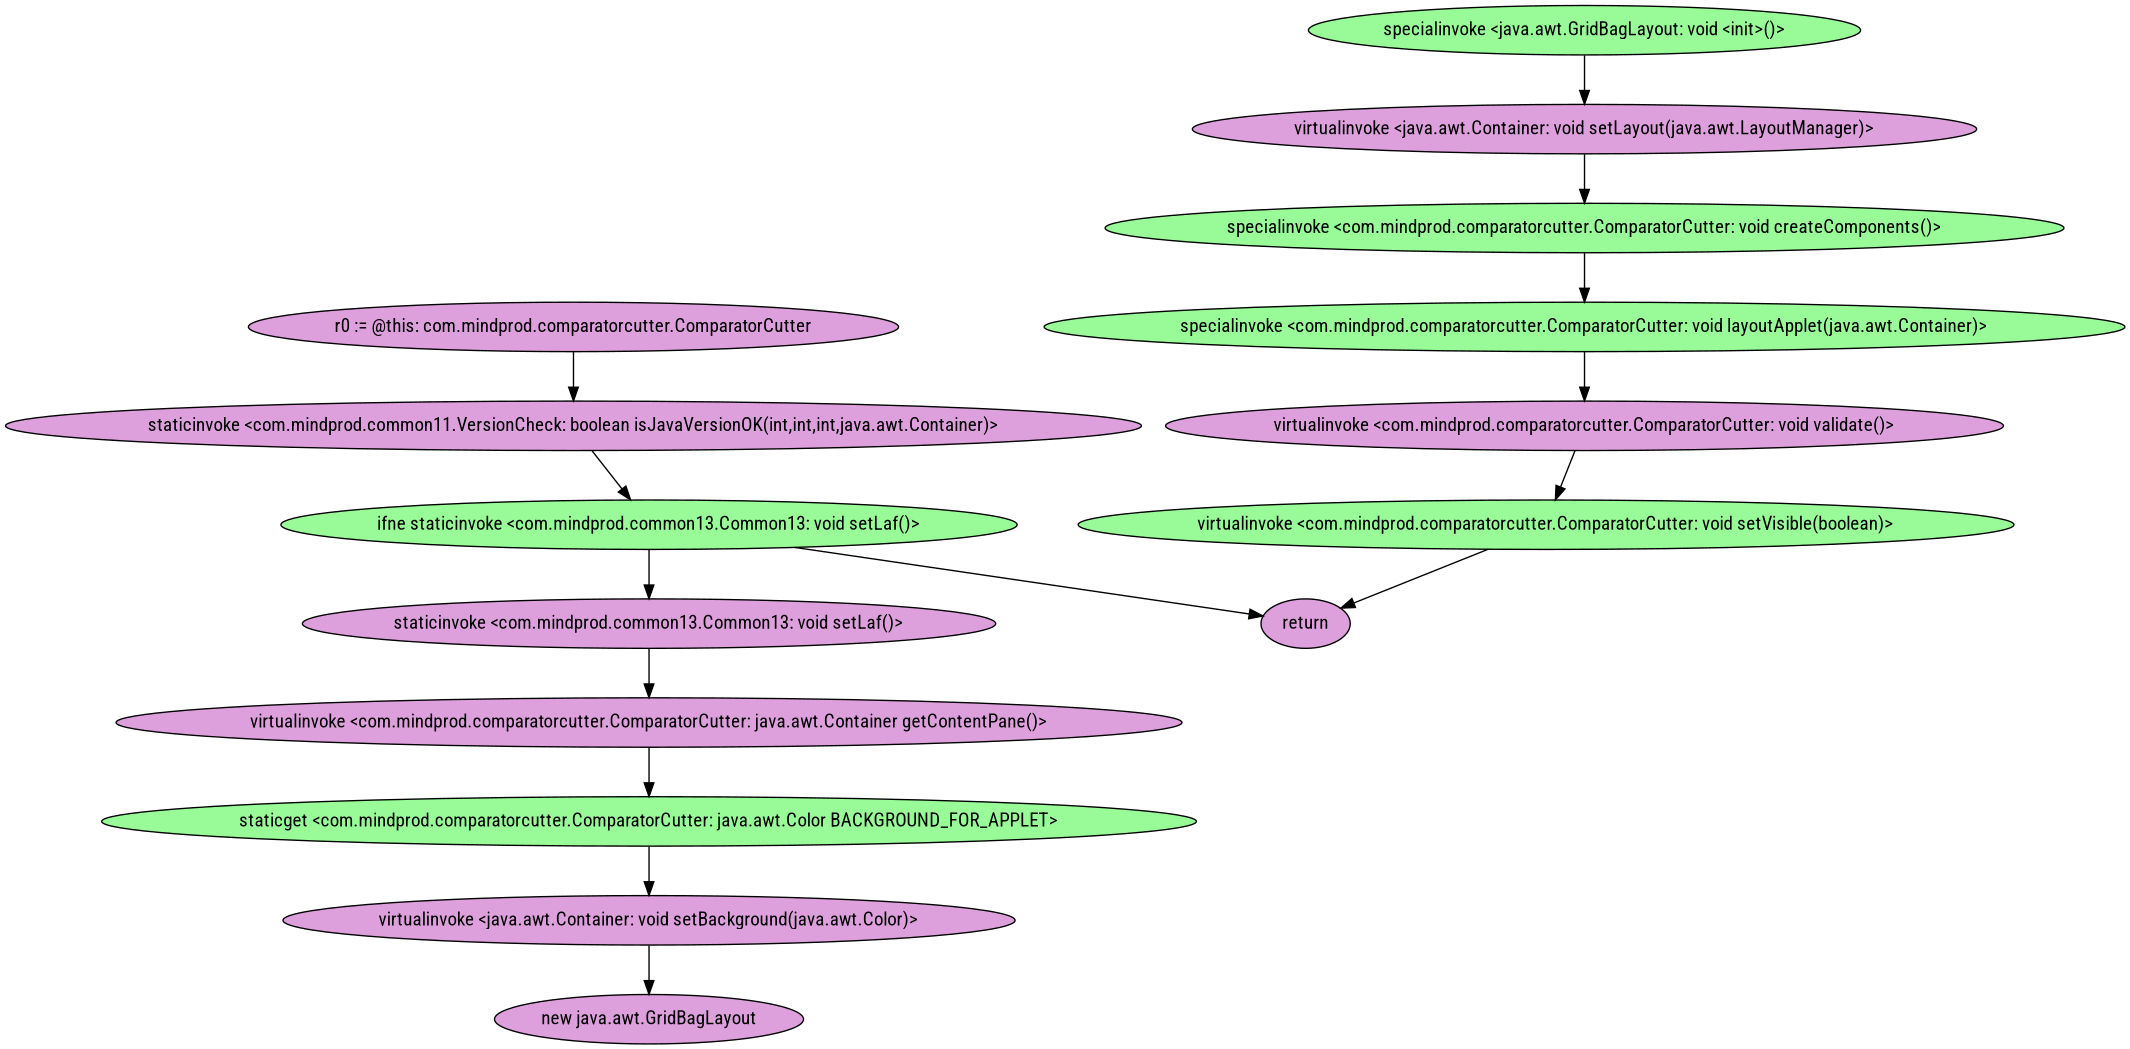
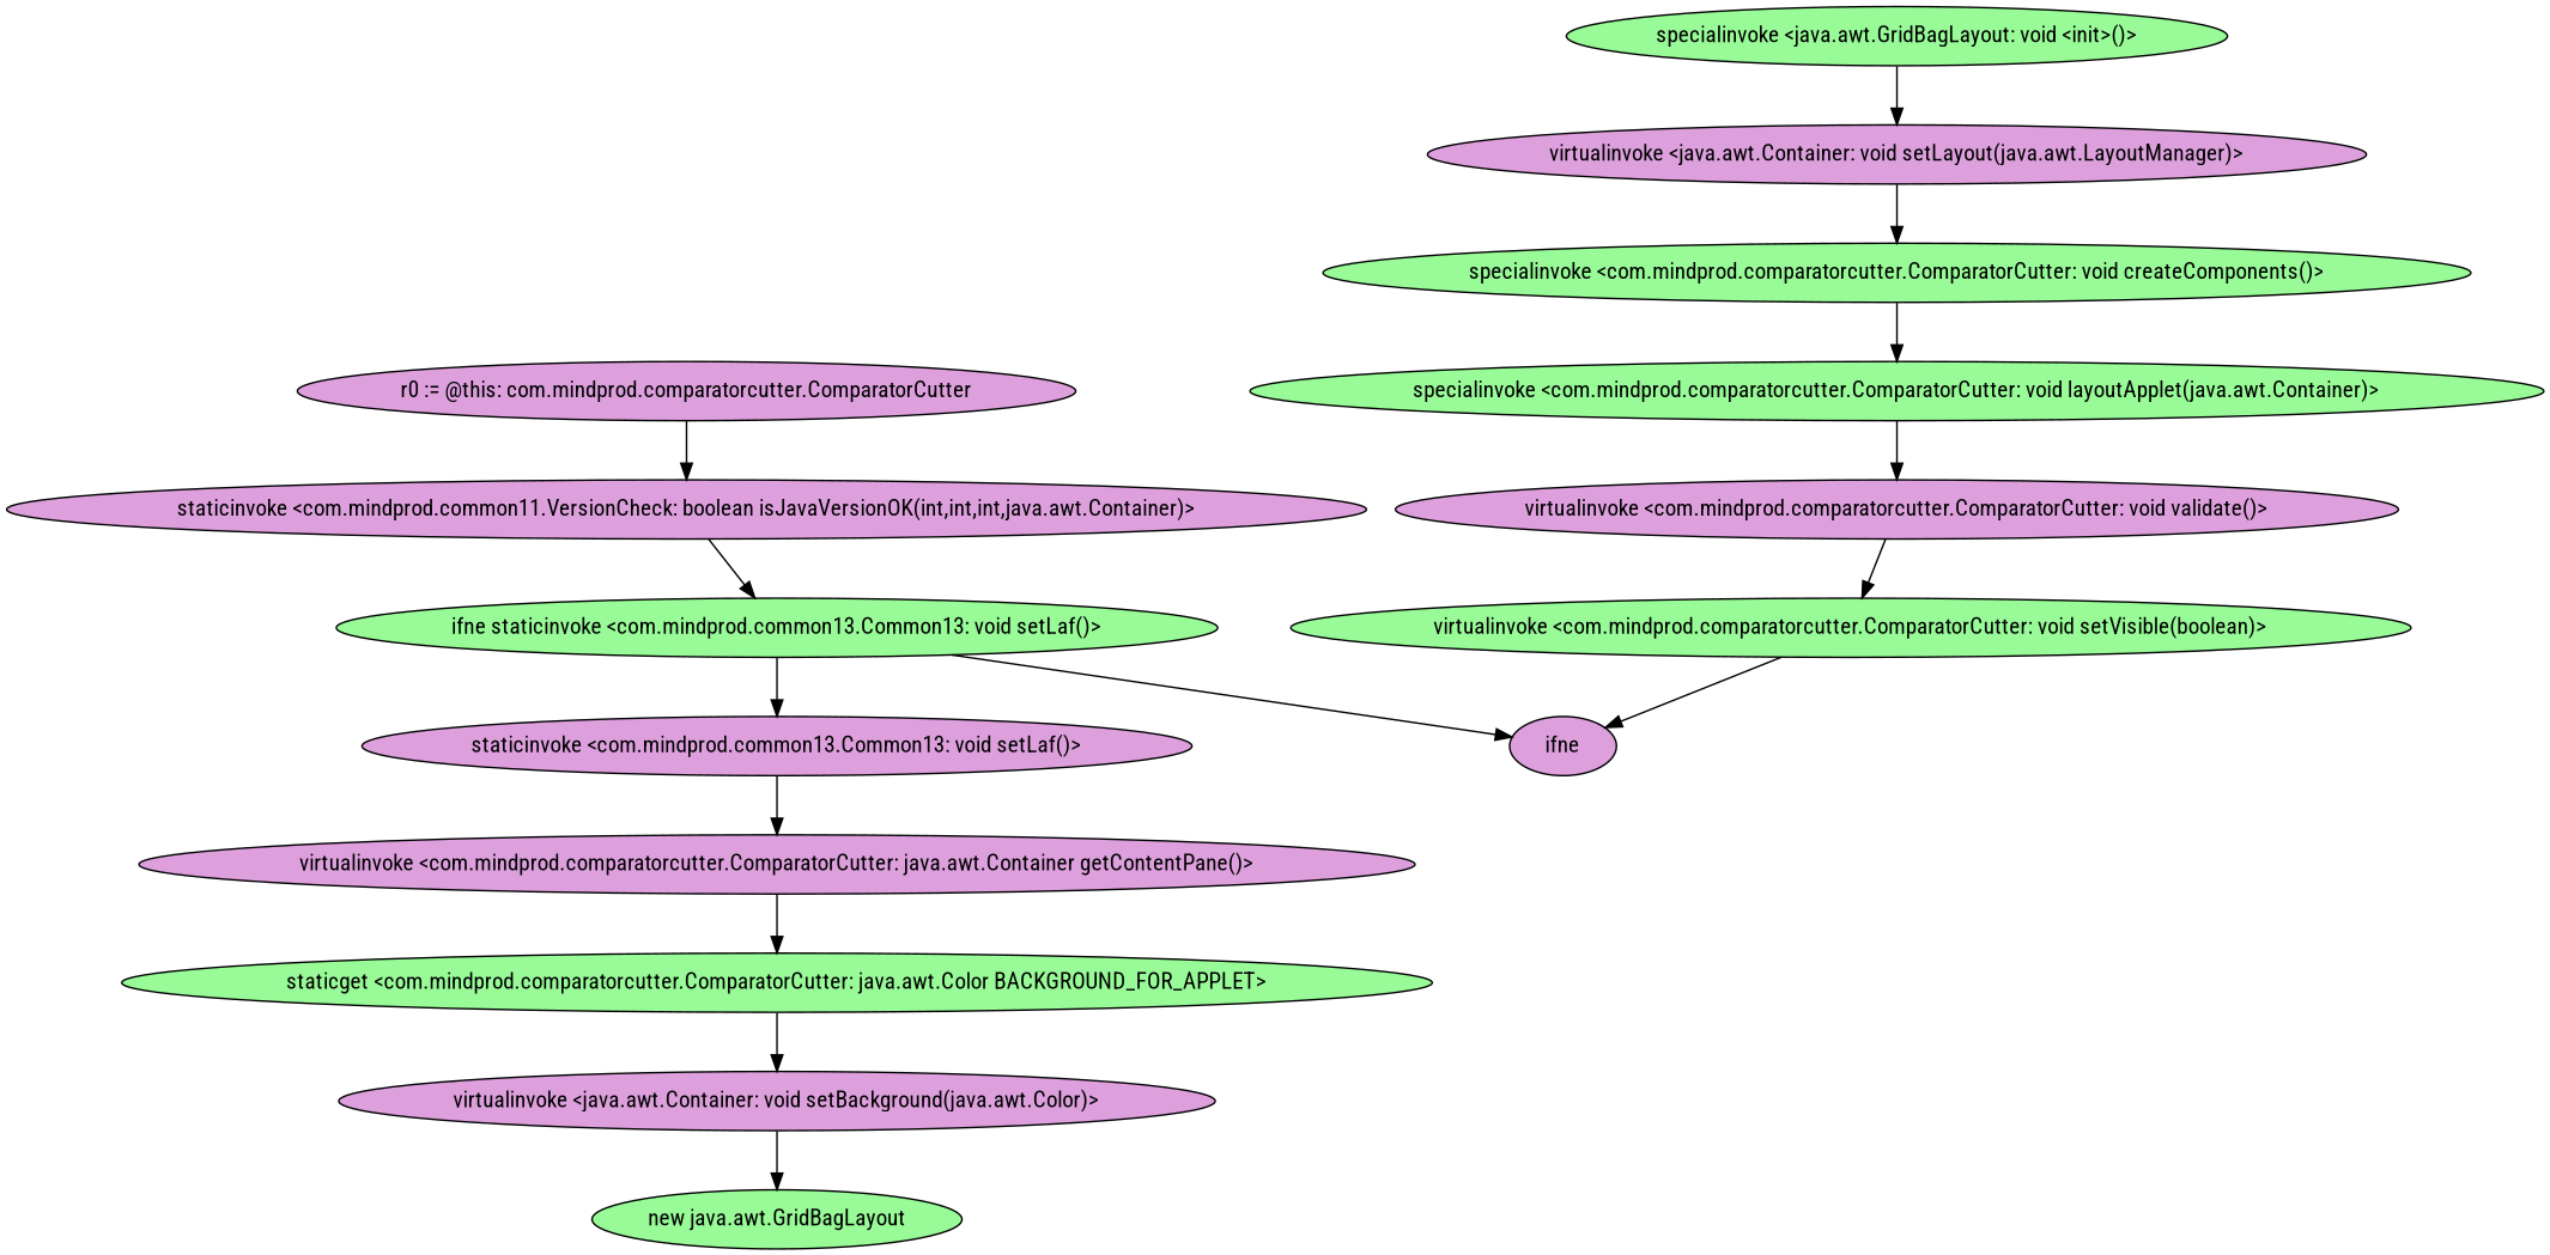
  digraph {
    fontname="Roboto Condensed"
    node [fillcolor=plum fontname="Roboto Condensed" style=filled]
    edge [fontname="Roboto Condensed"]
    "r0 := @this: com.mindprod.comparatorcutter.ComparatorCutter"
    "staticinvoke <com.mindprod.common11.VersionCheck: boolean isJavaVersionOK(int,int,int,java.awt.Container)>"
    "ifne staticinvoke <com.mindprod.common13.Common13: void setLaf()>" [fillcolor=palegreen]
-   return
+   return [label=ifne]
    "staticinvoke <com.mindprod.common13.Common13: void setLaf()>"
    "virtualinvoke <com.mindprod.comparatorcutter.ComparatorCutter: java.awt.Container getContentPane()>"
    "staticget <com.mindprod.comparatorcutter.ComparatorCutter: java.awt.Color BACKGROUND_FOR_APPLET>" [fillcolor=palegreen]
    "virtualinvoke <java.awt.Container: void setBackground(java.awt.Color)>"
-   "new java.awt.GridBagLayout"
+   "new java.awt.GridBagLayout" [fillcolor=palegreen]
    "specialinvoke <java.awt.GridBagLayout: void <init>()>" [fillcolor=palegreen]
    "virtualinvoke <java.awt.Container: void setLayout(java.awt.LayoutManager)>"
    "specialinvoke <com.mindprod.comparatorcutter.ComparatorCutter: void createComponents()>" [fillcolor=palegreen]
    "specialinvoke <com.mindprod.comparatorcutter.ComparatorCutter: void layoutApplet(java.awt.Container)>" [fillcolor=palegreen]
    "virtualinvoke <com.mindprod.comparatorcutter.ComparatorCutter: void validate()>"
    "virtualinvoke <com.mindprod.comparatorcutter.ComparatorCutter: void setVisible(boolean)>" [fillcolor=palegreen]
    "r0 := @this: com.mindprod.comparatorcutter.ComparatorCutter" -> "staticinvoke <com.mindprod.common11.VersionCheck: boolean isJavaVersionOK(int,int,int,java.awt.Container)>"
    "staticinvoke <com.mindprod.common11.VersionCheck: boolean isJavaVersionOK(int,int,int,java.awt.Container)>" -> "ifne staticinvoke <com.mindprod.common13.Common13: void setLaf()>"
    "ifne staticinvoke <com.mindprod.common13.Common13: void setLaf()>" -> return
    "ifne staticinvoke <com.mindprod.common13.Common13: void setLaf()>" -> "staticinvoke <com.mindprod.common13.Common13: void setLaf()>"
    "staticinvoke <com.mindprod.common13.Common13: void setLaf()>" -> "virtualinvoke <com.mindprod.comparatorcutter.ComparatorCutter: java.awt.Container getContentPane()>"
    "virtualinvoke <com.mindprod.comparatorcutter.ComparatorCutter: java.awt.Container getContentPane()>" -> "staticget <com.mindprod.comparatorcutter.ComparatorCutter: java.awt.Color BACKGROUND_FOR_APPLET>"
    "staticget <com.mindprod.comparatorcutter.ComparatorCutter: java.awt.Color BACKGROUND_FOR_APPLET>" -> "virtualinvoke <java.awt.Container: void setBackground(java.awt.Color)>"
    "virtualinvoke <java.awt.Container: void setBackground(java.awt.Color)>" -> "new java.awt.GridBagLayout"
    "specialinvoke <java.awt.GridBagLayout: void <init>()>" -> "virtualinvoke <java.awt.Container: void setLayout(java.awt.LayoutManager)>"
    "virtualinvoke <java.awt.Container: void setLayout(java.awt.LayoutManager)>" -> "specialinvoke <com.mindprod.comparatorcutter.ComparatorCutter: void createComponents()>"
    "specialinvoke <com.mindprod.comparatorcutter.ComparatorCutter: void createComponents()>" -> "specialinvoke <com.mindprod.comparatorcutter.ComparatorCutter: void layoutApplet(java.awt.Container)>"
    "specialinvoke <com.mindprod.comparatorcutter.ComparatorCutter: void layoutApplet(java.awt.Container)>" -> "virtualinvoke <com.mindprod.comparatorcutter.ComparatorCutter: void validate()>"
    "virtualinvoke <com.mindprod.comparatorcutter.ComparatorCutter: void validate()>" -> "virtualinvoke <com.mindprod.comparatorcutter.ComparatorCutter: void setVisible(boolean)>"
    "virtualinvoke <com.mindprod.comparatorcutter.ComparatorCutter: void setVisible(boolean)>" -> return
  }
